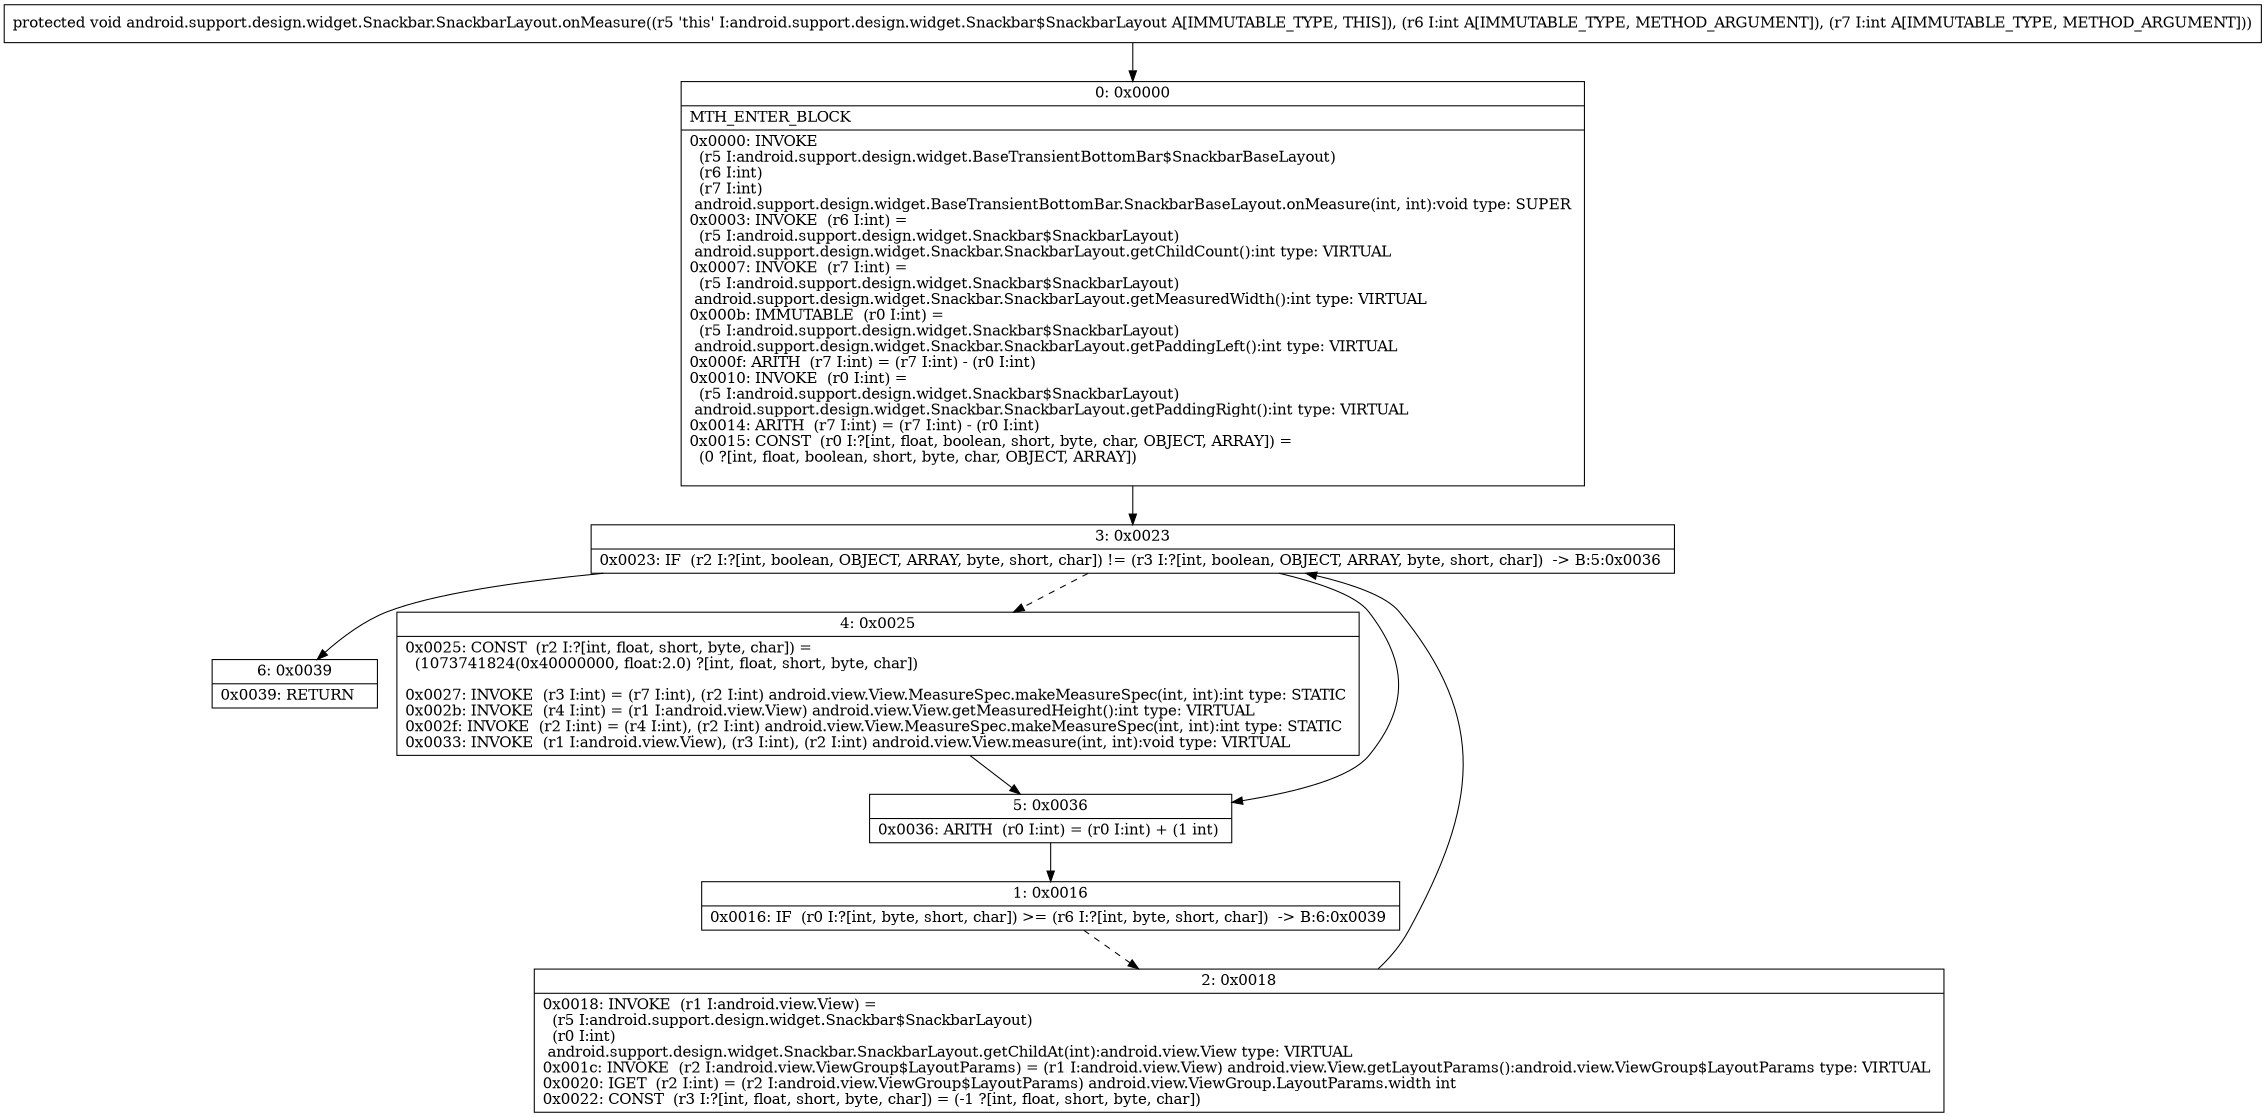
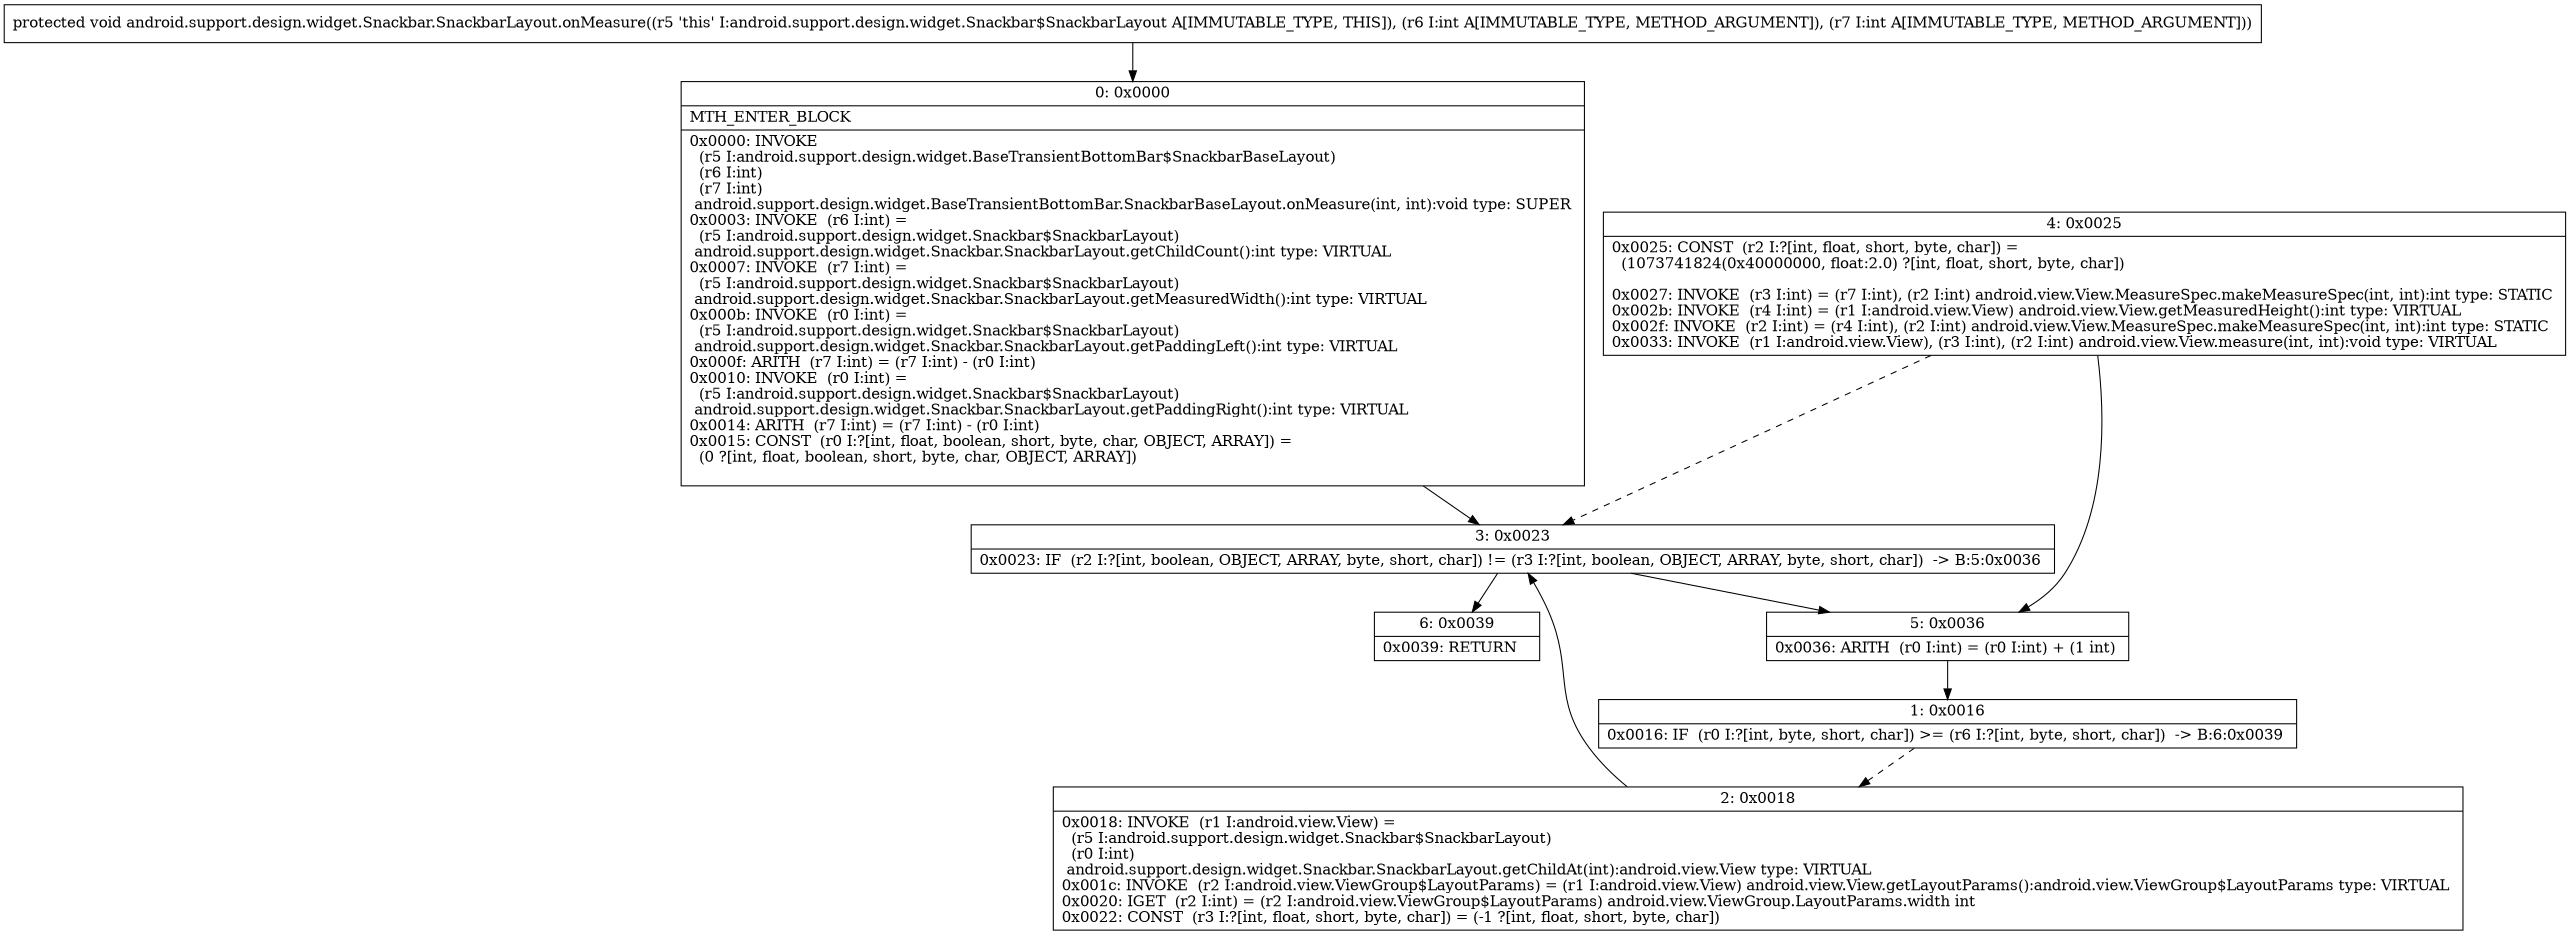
  digraph {
    node [shape=record]
-   n1 [label="{0\:\ 0x0000|MTH_ENTER_BLOCK\l|0x0000: INVOKE  \l  (r5 I:android.support.design.widget.BaseTransientBottomBar$SnackbarBaseLayout)\l  (r6 I:int)\l  (r7 I:int)\l android.support.design.widget.BaseTransientBottomBar.SnackbarBaseLayout.onMeasure(int, int):void type: SUPER \l0x0003: INVOKE  (r6 I:int) = \l  (r5 I:android.support.design.widget.Snackbar$SnackbarLayout)\l android.support.design.widget.Snackbar.SnackbarLayout.getChildCount():int type: VIRTUAL \l0x0007: INVOKE  (r7 I:int) = \l  (r5 I:android.support.design.widget.Snackbar$SnackbarLayout)\l android.support.design.widget.Snackbar.SnackbarLayout.getMeasuredWidth():int type: VIRTUAL \l0x000b: IMMUTABLE  (r0 I:int) = \l  (r5 I:android.support.design.widget.Snackbar$SnackbarLayout)\l android.support.design.widget.Snackbar.SnackbarLayout.getPaddingLeft():int type: VIRTUAL \l0x000f: ARITH  (r7 I:int) = (r7 I:int) \- (r0 I:int) \l0x0010: INVOKE  (r0 I:int) = \l  (r5 I:android.support.design.widget.Snackbar$SnackbarLayout)\l android.support.design.widget.Snackbar.SnackbarLayout.getPaddingRight():int type: VIRTUAL \l0x0014: ARITH  (r7 I:int) = (r7 I:int) \- (r0 I:int) \l0x0015: CONST  (r0 I:?[int, float, boolean, short, byte, char, OBJECT, ARRAY]) = \l  (0 ?[int, float, boolean, short, byte, char, OBJECT, ARRAY])\l \l}"]
+   n1 [label="{0\:\ 0x0000|MTH_ENTER_BLOCK\l|0x0000: INVOKE  \l  (r5 I:android.support.design.widget.BaseTransientBottomBar$SnackbarBaseLayout)\l  (r6 I:int)\l  (r7 I:int)\l android.support.design.widget.BaseTransientBottomBar.SnackbarBaseLayout.onMeasure(int, int):void type: SUPER \l0x0003: INVOKE  (r6 I:int) = \l  (r5 I:android.support.design.widget.Snackbar$SnackbarLayout)\l android.support.design.widget.Snackbar.SnackbarLayout.getChildCount():int type: VIRTUAL \l0x0007: INVOKE  (r7 I:int) = \l  (r5 I:android.support.design.widget.Snackbar$SnackbarLayout)\l android.support.design.widget.Snackbar.SnackbarLayout.getMeasuredWidth():int type: VIRTUAL \l0x000b: INVOKE  (r0 I:int) = \l  (r5 I:android.support.design.widget.Snackbar$SnackbarLayout)\l android.support.design.widget.Snackbar.SnackbarLayout.getPaddingLeft():int type: VIRTUAL \l0x000f: ARITH  (r7 I:int) = (r7 I:int) \- (r0 I:int) \l0x0010: INVOKE  (r0 I:int) = \l  (r5 I:android.support.design.widget.Snackbar$SnackbarLayout)\l android.support.design.widget.Snackbar.SnackbarLayout.getPaddingRight():int type: VIRTUAL \l0x0014: ARITH  (r7 I:int) = (r7 I:int) \- (r0 I:int) \l0x0015: CONST  (r0 I:?[int, float, boolean, short, byte, char, OBJECT, ARRAY]) = \l  (0 ?[int, float, boolean, short, byte, char, OBJECT, ARRAY])\l \l}"]
    n2 [label="{3\:\ 0x0023|0x0023: IF  (r2 I:?[int, boolean, OBJECT, ARRAY, byte, short, char]) != (r3 I:?[int, boolean, OBJECT, ARRAY, byte, short, char])  \-\> B:5:0x0036 \l}"]
    n3 [label="{1\:\ 0x0016|0x0016: IF  (r0 I:?[int, byte, short, char]) \>= (r6 I:?[int, byte, short, char])  \-\> B:6:0x0039 \l}"]
    n4 [label="{2\:\ 0x0018|0x0018: INVOKE  (r1 I:android.view.View) = \l  (r5 I:android.support.design.widget.Snackbar$SnackbarLayout)\l  (r0 I:int)\l android.support.design.widget.Snackbar.SnackbarLayout.getChildAt(int):android.view.View type: VIRTUAL \l0x001c: INVOKE  (r2 I:android.view.ViewGroup$LayoutParams) = (r1 I:android.view.View) android.view.View.getLayoutParams():android.view.ViewGroup$LayoutParams type: VIRTUAL \l0x0020: IGET  (r2 I:int) = (r2 I:android.view.ViewGroup$LayoutParams) android.view.ViewGroup.LayoutParams.width int \l0x0022: CONST  (r3 I:?[int, float, short, byte, char]) = (\-1 ?[int, float, short, byte, char]) \l}"]
    n5 [label="{6\:\ 0x0039|0x0039: RETURN   \l}"]
    n6 [label="{4\:\ 0x0025|0x0025: CONST  (r2 I:?[int, float, short, byte, char]) = \l  (1073741824(0x40000000, float:2.0) ?[int, float, short, byte, char])\l \l0x0027: INVOKE  (r3 I:int) = (r7 I:int), (r2 I:int) android.view.View.MeasureSpec.makeMeasureSpec(int, int):int type: STATIC \l0x002b: INVOKE  (r4 I:int) = (r1 I:android.view.View) android.view.View.getMeasuredHeight():int type: VIRTUAL \l0x002f: INVOKE  (r2 I:int) = (r4 I:int), (r2 I:int) android.view.View.MeasureSpec.makeMeasureSpec(int, int):int type: STATIC \l0x0033: INVOKE  (r1 I:android.view.View), (r3 I:int), (r2 I:int) android.view.View.measure(int, int):void type: VIRTUAL \l}"]
    n7 [label="{5\:\ 0x0036|0x0036: ARITH  (r0 I:int) = (r0 I:int) + (1 int) \l}"]
    n8 [label="{protected void android.support.design.widget.Snackbar.SnackbarLayout.onMeasure((r5 'this' I:android.support.design.widget.Snackbar$SnackbarLayout A[IMMUTABLE_TYPE, THIS]), (r6 I:int A[IMMUTABLE_TYPE, METHOD_ARGUMENT]), (r7 I:int A[IMMUTABLE_TYPE, METHOD_ARGUMENT])) }"]
    n1 -> n2
    n2 -> n5
-   n2 -> n6 [style=dashed]
+   n6 -> n2 [style=dashed]
    n2 -> n7
    n3 -> n4 [style=dashed]
    n4 -> n2
    n6 -> n7
    n7 -> n3
    n8 -> n1
  }
